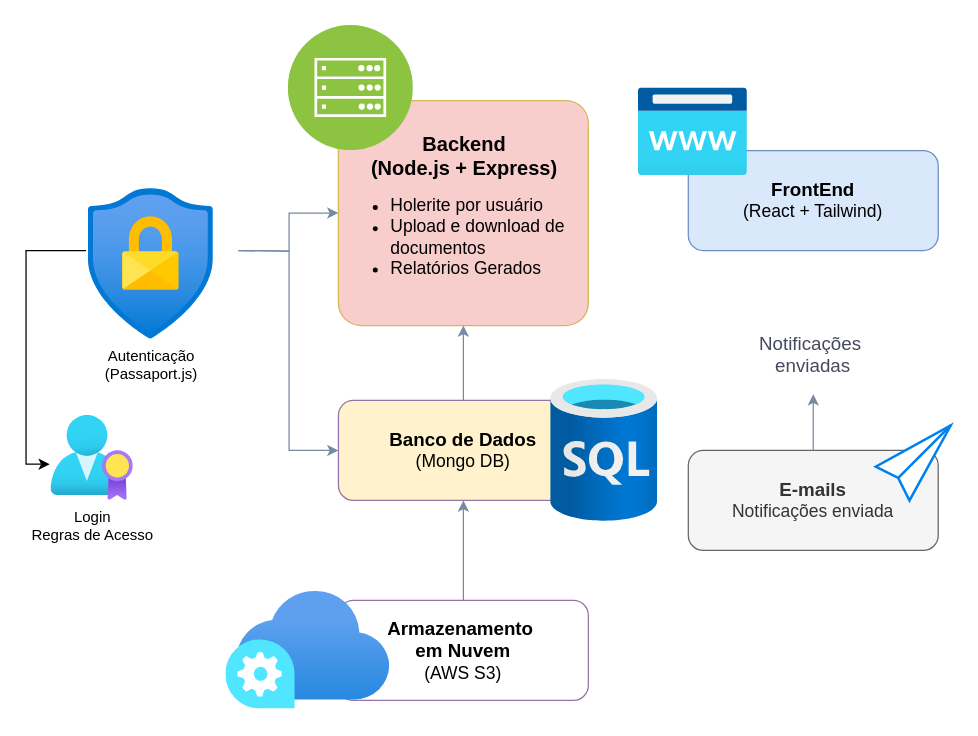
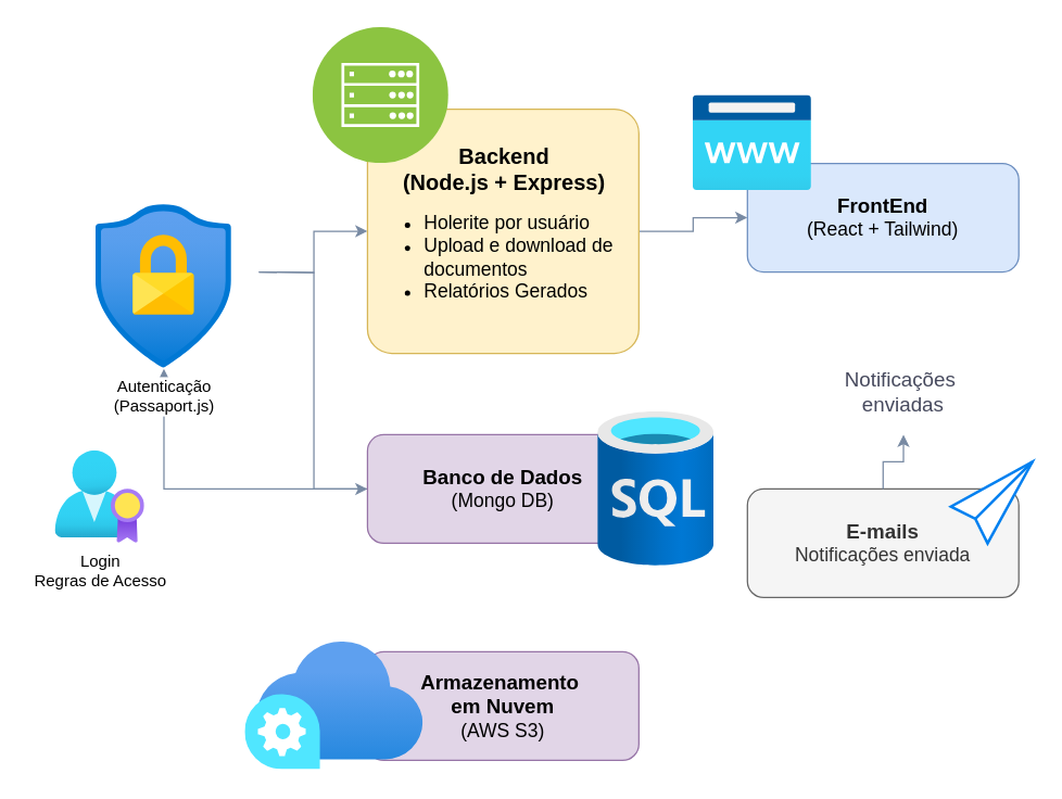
  <mxCell id="0" />
  <mxCell id="1" parent="0" />
  <mxCell id="2" style="edgeStyle=orthogonalEdgeStyle;rounded=0;orthogonalLoop=1;jettySize=auto;html=1;entryX=0;entryY=0.5;entryDx=0;entryDy=0;labelBackgroundColor=none;strokeColor=#788AA3;fontColor=default;" parent="1" target="5" edge="1"><mxGeometry relative="1" as="geometry"><mxPoint x="210" y="60" as="targetPoint" /><mxPoint x="190" y="200" as="sourcePoint" /></mxGeometry></mxCell>
  <mxCell id="3" style="edgeStyle=orthogonalEdgeStyle;rounded=0;orthogonalLoop=1;jettySize=auto;html=1;entryX=0;entryY=0.5;entryDx=0;entryDy=0;labelBackgroundColor=none;strokeColor=#788AA3;fontColor=default;" parent="1" target="7" edge="1"><mxGeometry relative="1" as="geometry"><mxPoint x="190" y="200" as="sourcePoint" /></mxGeometry></mxCell>
- <mxCell id="5" value="&lt;div style=&quot;text-align: center;&quot;&gt;&lt;b style=&quot;background-color: transparent; color: light-dark(rgb(0, 0, 0), rgb(255, 255, 255));&quot;&gt;&lt;font style=&quot;font-size: 16px;&quot;&gt;Backend&lt;/font&gt;&lt;/b&gt;&lt;/div&gt;&lt;div style=&quot;text-align: center;&quot;&gt;&lt;b&gt;&lt;font style=&quot;font-size: 16px;&quot;&gt;(Node.js + Express)&lt;/font&gt;&lt;/b&gt;&lt;/div&gt;&lt;div&gt;&lt;ul&gt;&lt;li style=&quot;&quot;&gt;&lt;font style=&quot;font-size: 14px;&quot;&gt;Holerite por usuário&lt;/font&gt;&lt;/li&gt;&lt;li&gt;&lt;font style=&quot;font-size: 14px;&quot;&gt;Upload e download de documentos&lt;/font&gt;&lt;/li&gt;&lt;li&gt;&lt;font style=&quot;font-size: 14px;&quot;&gt;Relatórios Gerados&lt;/font&gt;&lt;/li&gt;&lt;/ul&gt;&lt;/div&gt;" style="rounded=1;whiteSpace=wrap;html=1;align=left;labelBackgroundColor=none;fillColor=#f8cecc;strokeColor=#d6b656;arcSize=10;" parent="1" vertex="1"><mxGeometry x="270" y="80" width="200" height="180" as="geometry" /></mxCell>
- <mxCell id="6" style="edgeStyle=orthogonalEdgeStyle;rounded=0;orthogonalLoop=1;jettySize=auto;html=1;entryX=0.5;entryY=1;entryDx=0;entryDy=0;labelBackgroundColor=none;strokeColor=#788AA3;fontColor=default;" parent="1" source="7" target="5" edge="1"><mxGeometry relative="1" as="geometry" /></mxCell>
- <mxCell id="7" value="&lt;b&gt;&lt;font style=&quot;font-size: 15px;&quot;&gt;Banco de Dados&lt;/font&gt;&lt;/b&gt;&lt;div&gt;&lt;font style=&quot;font-size: 14px;&quot;&gt;(Mongo DB)&lt;/font&gt;&lt;/div&gt;" style="rounded=1;whiteSpace=wrap;html=1;labelBackgroundColor=none;fillColor=#fff2cc;strokeColor=#9673a6;" parent="1" vertex="1"><mxGeometry x="270" y="320" width="200" height="80" as="geometry" /></mxCell>
- <mxCell id="8" style="edgeStyle=orthogonalEdgeStyle;rounded=0;orthogonalLoop=1;jettySize=auto;html=1;entryX=0.5;entryY=1;entryDx=0;entryDy=0;labelBackgroundColor=none;strokeColor=#788AA3;fontColor=default;" parent="1" source="9" target="7" edge="1"><mxGeometry relative="1" as="geometry" /></mxCell>
- <mxCell id="9" value="&lt;b&gt;&lt;font style=&quot;font-size: 15px;&quot;&gt;Armazenamento&amp;nbsp;&lt;/font&gt;&lt;/b&gt;&lt;div&gt;&lt;b&gt;&lt;font style=&quot;font-size: 15px;&quot;&gt;em Nuvem&lt;/font&gt;&lt;/b&gt;&lt;div&gt;&lt;font style=&quot;font-size: 14px;&quot;&gt;(AWS S3)&lt;/font&gt;&lt;/div&gt;&lt;/div&gt;" style="rounded=1;whiteSpace=wrap;html=1;labelBackgroundColor=none;fillColor=#ffffff;strokeColor=#9673a6;" parent="1" vertex="1"><mxGeometry x="270" y="480" width="200" height="80" as="geometry" /></mxCell>
+ <mxCell id="4" style="edgeStyle=orthogonalEdgeStyle;rounded=0;orthogonalLoop=1;jettySize=auto;html=1;entryX=0;entryY=0.5;entryDx=0;entryDy=0;labelBackgroundColor=none;strokeColor=#788AA3;fontColor=default;" parent="1" source="5" target="10" edge="1"><mxGeometry relative="1" as="geometry" /></mxCell>
+ <mxCell id="5" value="&lt;div style=&quot;text-align: center;&quot;&gt;&lt;b style=&quot;background-color: transparent; color: light-dark(rgb(0, 0, 0), rgb(255, 255, 255));&quot;&gt;&lt;font style=&quot;font-size: 16px;&quot;&gt;Backend&lt;/font&gt;&lt;/b&gt;&lt;/div&gt;&lt;div style=&quot;text-align: center;&quot;&gt;&lt;b&gt;&lt;font style=&quot;font-size: 16px;&quot;&gt;(Node.js + Express)&lt;/font&gt;&lt;/b&gt;&lt;/div&gt;&lt;div&gt;&lt;ul&gt;&lt;li style=&quot;&quot;&gt;&lt;font style=&quot;font-size: 14px;&quot;&gt;Holerite por usuário&lt;/font&gt;&lt;/li&gt;&lt;li&gt;&lt;font style=&quot;font-size: 14px;&quot;&gt;Upload e download de documentos&lt;/font&gt;&lt;/li&gt;&lt;li&gt;&lt;font style=&quot;font-size: 14px;&quot;&gt;Relatórios Gerados&lt;/font&gt;&lt;/li&gt;&lt;/ul&gt;&lt;/div&gt;" style="rounded=1;whiteSpace=wrap;html=1;align=left;labelBackgroundColor=none;fillColor=#fff2cc;strokeColor=#d6b656;arcSize=10;" parent="1" vertex="1"><mxGeometry x="270" y="80" width="200" height="180" as="geometry" /></mxCell>
+ <mxCell id="6" style="edgeStyle=orthogonalEdgeStyle;rounded=0;orthogonalLoop=1;jettySize=auto;html=1;labelBackgroundColor=none;strokeColor=#788AA3;fontColor=default;" parent="1" source="7" target="14" edge="1"><mxGeometry relative="1" as="geometry" /></mxCell>
+ <mxCell id="7" value="&lt;b&gt;&lt;font style=&quot;font-size: 15px;&quot;&gt;Banco de Dados&lt;/font&gt;&lt;/b&gt;&lt;div&gt;&lt;font style=&quot;font-size: 14px;&quot;&gt;(Mongo DB)&lt;/font&gt;&lt;/div&gt;" style="rounded=1;whiteSpace=wrap;html=1;labelBackgroundColor=none;fillColor=#e1d5e7;strokeColor=#9673a6;" parent="1" vertex="1"><mxGeometry x="270" y="320" width="200" height="80" as="geometry" /></mxCell>
+ <mxCell id="9" value="&lt;b&gt;&lt;font style=&quot;font-size: 15px;&quot;&gt;Armazenamento&amp;nbsp;&lt;/font&gt;&lt;/b&gt;&lt;div&gt;&lt;b&gt;&lt;font style=&quot;font-size: 15px;&quot;&gt;em Nuvem&lt;/font&gt;&lt;/b&gt;&lt;div&gt;&lt;font style=&quot;font-size: 14px;&quot;&gt;(AWS S3)&lt;/font&gt;&lt;/div&gt;&lt;/div&gt;" style="rounded=1;whiteSpace=wrap;html=1;labelBackgroundColor=none;fillColor=#e1d5e7;strokeColor=#9673a6;" parent="1" vertex="1"><mxGeometry x="270" y="480" width="200" height="80" as="geometry" /></mxCell>
  <mxCell id="10" value="&lt;span style=&quot;font-size: 15px;&quot;&gt;&lt;b&gt;FrontEnd&lt;/b&gt;&lt;/span&gt;&lt;br&gt;&lt;div&gt;&lt;div&gt;&lt;font style=&quot;font-size: 14px;&quot;&gt;(React + Tailwind)&lt;/font&gt;&lt;/div&gt;&lt;/div&gt;" style="rounded=1;whiteSpace=wrap;html=1;labelBackgroundColor=none;fillColor=#dae8fc;strokeColor=#6c8ebf;" parent="1" vertex="1"><mxGeometry x="550" y="120" width="200" height="80" as="geometry" /></mxCell>
  <mxCell id="11" value="&lt;span style=&quot;font-size: 15px;&quot;&gt;&lt;b&gt;E-mails&lt;/b&gt;&lt;/span&gt;&lt;br&gt;&lt;div&gt;&lt;div&gt;&lt;font style=&quot;font-size: 14px;&quot;&gt;Notificações enviada&lt;/font&gt;&lt;/div&gt;&lt;/div&gt;" style="rounded=1;whiteSpace=wrap;html=1;labelBackgroundColor=none;fillColor=#f5f5f5;strokeColor=#666666;fontColor=#333333;" parent="1" vertex="1"><mxGeometry x="550" y="360" width="200" height="80" as="geometry" /></mxCell>
  <mxCell id="12" value="" style="edgeStyle=orthogonalEdgeStyle;rounded=0;orthogonalLoop=1;jettySize=auto;html=1;entryX=0.5;entryY=1;entryDx=0;entryDy=0;labelBackgroundColor=none;strokeColor=#788AA3;fontColor=default;" parent="1" source="11" target="13" edge="1"><mxGeometry relative="1" as="geometry"><mxPoint x="650" y="320" as="sourcePoint" /><mxPoint x="650" y="210" as="targetPoint" /></mxGeometry></mxCell>
- <mxCell id="13" value="Notificações&amp;nbsp;&lt;div&gt;enviadas&lt;/div&gt;" style="text;html=1;align=center;verticalAlign=middle;whiteSpace=wrap;rounded=0;fontSize=15;labelBackgroundColor=none;fontColor=#46495D;" parent="1" vertex="1"><mxGeometry x="580" y="250" width="140" height="65" as="geometry" /></mxCell>
+ <mxCell id="13" value="Notificações&amp;nbsp;&lt;div&gt;enviadas&lt;/div&gt;" style="text;html=1;align=center;verticalAlign=middle;whiteSpace=wrap;rounded=0;fontSize=15;labelBackgroundColor=none;fontColor=#46495D;" parent="1" vertex="1"><mxGeometry x="595" y="255" width="140" height="65" as="geometry" /></mxCell>
  <mxCell id="14" value="Autenticação&lt;div&gt;(Passaport.js)&lt;/div&gt;" style="image;aspect=fixed;html=1;points=[];align=center;fontSize=12;image=img/lib/azure2/security/Conditional_Access.svg;" vertex="1" parent="1"><mxGeometry x="70" y="150" width="100" height="121.43" as="geometry" /></mxCell>
  <mxCell id="15" value="&lt;div&gt;Login&lt;/div&gt;Regras de Acesso" style="image;aspect=fixed;html=1;points=[];align=center;fontSize=12;image=img/lib/azure2/identity/AAD_Licenses.svg;" vertex="1" parent="1"><mxGeometry x="40" y="332" width="66" height="68" as="geometry" /></mxCell>
- <mxCell id="16" style="edgeStyle=orthogonalEdgeStyle;rounded=0;orthogonalLoop=1;jettySize=auto;html=1;entryX=-0.015;entryY=0.574;entryDx=0;entryDy=0;entryPerimeter=0;exitX=-0.02;exitY=0.412;exitDx=0;exitDy=0;exitPerimeter=0;" edge="1" parent="1" source="14" target="15"><mxGeometry relative="1" as="geometry"><Array as="points"><mxPoint x="20" y="200" /><mxPoint x="20" y="371" /></Array></mxGeometry></mxCell>
  <mxCell id="17" value="" style="image;aspect=fixed;perimeter=ellipsePerimeter;html=1;align=center;shadow=0;dashed=0;fontColor=#4277BB;labelBackgroundColor=default;fontSize=12;spacingTop=3;image=img/lib/ibm/infrastructure/mobile_backend.svg;" vertex="1" parent="1"><mxGeometry x="230" y="20" width="100" height="100" as="geometry" /></mxCell>
  <mxCell id="18" value="" style="image;aspect=fixed;html=1;points=[];align=center;fontSize=12;image=img/lib/azure2/databases/SQL_Database.svg;" vertex="1" parent="1"><mxGeometry x="440" y="303" width="85.5" height="114" as="geometry" /></mxCell>
  <mxCell id="19" value="" style="image;aspect=fixed;html=1;points=[];align=center;fontSize=12;image=img/lib/azure2/storage/Data_Box_Edge.svg;" vertex="1" parent="1"><mxGeometry x="180" y="473" width="131.21" height="94" as="geometry" /></mxCell>
  <mxCell id="20" value="" style="image;aspect=fixed;html=1;points=[];align=center;fontSize=12;image=img/lib/azure2/app_services/App_Service_Domains.svg;" vertex="1" parent="1"><mxGeometry x="510" y="70" width="87.5" height="70" as="geometry" /></mxCell>
  <mxCell id="21" value="" style="html=1;verticalLabelPosition=bottom;align=center;labelBackgroundColor=#ffffff;verticalAlign=top;strokeWidth=2;strokeColor=#0080F0;shadow=0;dashed=0;shape=mxgraph.ios7.icons.pointer;" vertex="1" parent="1"><mxGeometry x="700" y="340" width="60" height="60" as="geometry" /></mxCell>
